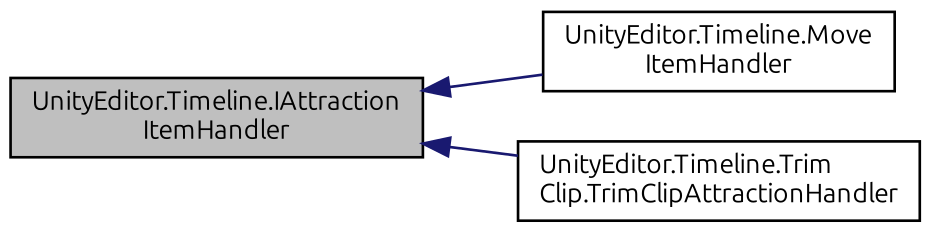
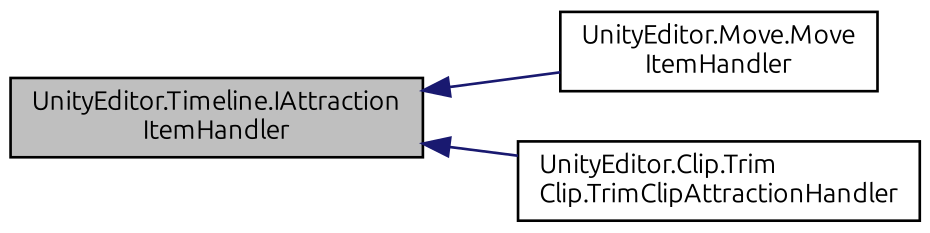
  digraph {
    fontname=Ubuntu
    rankdir=LR
    node [color=black fillcolor=white fontname=Ubuntu fontsize=10 shape=record style=filled]
    edge [color=midnightblue dir=back fontname=Ubuntu fontsize=10 labelfontname=Helvetica labelfontsize=10 style=solid]
    n1 [fillcolor=grey75 fontcolor=black height=0.2 label="UnityEditor.Timeline.IAttraction\lItemHandler" width=0.4]
-   n2 [height=0.2 label="UnityEditor.Timeline.Move\lItemHandler" width=0.4]
-   n3 [height=0.2 label="UnityEditor.Timeline.Trim\lClip.TrimClipAttractionHandler" width=0.4]
+   n2 [height=0.2 label="UnityEditor.Move.Move\lItemHandler" width=0.4]
+   n3 [height=0.2 label="UnityEditor.Clip.Trim\lClip.TrimClipAttractionHandler" width=0.4]
    n1 -> n2
    n1 -> n3
  }
